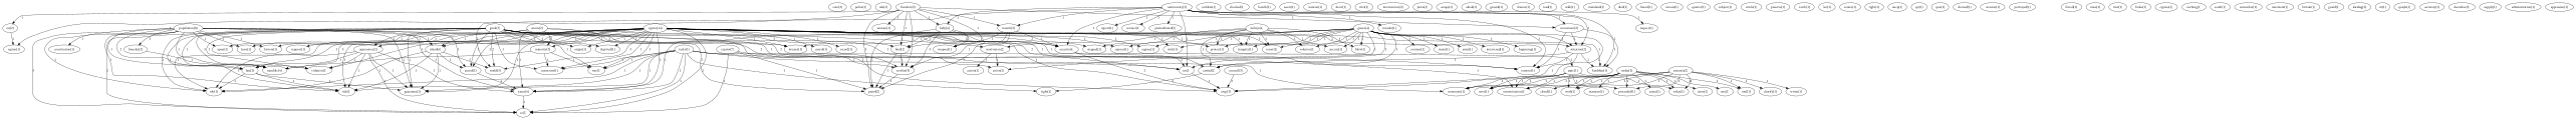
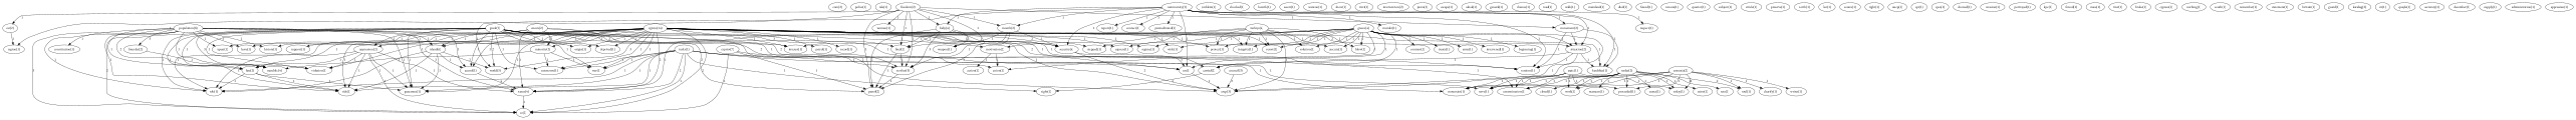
  digraph {
    fontname="EB Garamond"
    node [fontname="EB Garamond"]
    edge [fontname="EB Garamond"]
    n1 [label="com(2)"]
    n2 [label="police(1)"]
    n3 [label="tale(1)"]
    n4 [label="population(8)"]
    n5 [label="constitution(1)"]
    n6 [label="founder(2)"]
    n7 [label="history(1)"]
    n8 [label="repeat(1)"]
    n9 [label="island(6)"]
    n10 [label="leave(1)"]
    n11 [label="tension(1)"]
    n12 [label="accord(1)"]
    n13 [label="republic(4)"]
    n14 [label="violation(1)"]
    n15 [label="fate(2)"]
    n16 [label="rob(1)"]
    n17 [label="status(4)"]
    n18 [label="co(2)"]
    n19 [label="side(1)"]
    n20 [label="guarantee(1)"]
    n21 [label="world(3)"]
    n22 [label="problem(1)"]
    n23 [label="shocked(1)"]
    n24 [label="henrik(1)"]
    n25 [label="assert(1)"]
    n26 [label="wanton(1)"]
    n27 [label="freedom(2)"]
    n28 [label="movement(2)"]
    n29 [label="car(2)"]
    n30 [label="region(1)"]
    n31 [label="baby(4)"]
    n32 [label="weapon(1)"]
    n33 [label="woman(1)"]
    n34 [label="month(2)"]
    n35 [label="fired(1)"]
    n36 [label="mother(3)"]
    n37 [label="patrol(2)"]
    n38 [label="situation(2)"]
    n39 [label="hardship(1)"]
    n40 [label="security(4)"]
    n41 [label="carried(2)"]
    n42 [label="coup(3)"]
    n43 [label="un(1)"]
    n44 [label="show(1)"]
    n45 [label="rizvi(1)"]
    n46 [label="intervention(2)"]
    n47 [label="junta(1)"]
    n48 [label="escape(1)"]
    n49 [label="community(3)"]
    n50 [label="respect(1)"]
    n51 [label="report(1)"]
    n52 [label="contact(1)"]
    n53 [label="premeditated(1)"]
    n54 [label="murder(1)"]
    n55 [label="night(1)"]
    n56 [label="sahak(1)"]
    n57 [label="serdar(2)"]
    n58 [label="massacre(1)"]
    n59 [label="zuma(1)"]
    n60 [label="exists(1)"]
    n61 [label="sera(1)"]
    n62 [label="closed(1)"]
    n63 [label="soul(1)"]
    n64 [label="work(1)"]
    n65 [label="proceeded(1)"]
    n66 [label="today(1)"]
    n67 [label="mountain(1)"]
    n68 [label="serve(1)"]
    n69 [label="extermination(1)"]
    n70 [label="general(1)"]
    n71 [label="ohanus(1)"]
    n72 [label="road(1)"]
    n73 [label="greece(4)"]
    n74 [label="contrast(1)"]
    n75 [label="treaty(1)"]
    n76 [label="army(1)"]
    n77 [label="intervened(1)"]
    n78 [label="beginning(1)"]
    n79 [label="regime(1)"]
    n80 [label="wish(1)"]
    n81 [label="express(1)"]
    n82 [label="motivation(2)"]
    n83 [label="union(1)"]
    n84 [label="solution(1)"]
    n85 [label="interest(1)"]
    n86 [label="protect(1)"]
    n87 [label="execute(1)"]
    n88 [label="integrity(1)"]
    n89 [label="blow(1)"]
    n90 [label="resort(1)"]
    n91 [label="action(1)"]
    n92 [label="walk(1)"]
    n93 [label="mainland(1)"]
    n94 [label="died(1)"]
    n95 [label="found(1)"]
    n96 [label="nicosia(1)"]
    n97 [label="quarter(1)"]
    n98 [label="subject(1)"]
    n99 [label="article(1)"]
    n100 [label="preserve(1)"]
    n101 [label="north(1)"]
    n102 [label="fact(1)"]
    n103 [label="source(1)"]
    n104 [label="right(1)"]
    n105 [label="uucp(1)"]
    n106 [label="apr(1)"]
    n107 [label="cyprus(14)"]
    n108 [label="petrol(1)"]
    n109 [label="minority(3)"]
    n110 [label="record(1)"]
    n111 [label="origin(1)"]
    n112 [label="oppression(2)"]
    n113 [label="deprived(1)"]
    n114 [label="way(1)"]
    n115 [label="stepped(1)"]
    n116 [label="autonomy(1)"]
    n117 [label="quo(1)"]
    n118 [label="armenia(2)"]
    n119 [label="clearify(1)"]
    n120 [label="writes(1)"]
    n121 [label="showed(1)"]
    n122 [label="invasion(1)"]
    n123 [label="portrayed(1)"]
+   n124 [label="kpc(2)"]
    n125 [label="forced(1)"]
    n126 [label="mass(1)"]
    n127 [label="argic(1)"]
    n128 [label="enosis(2)"]
    n129 [label="support(1)"]
    n130 [label="river(1)"]
    n131 [label="broke(1)"]
    n132 [label="turkiye(4)"]
    n133 [label="cypress(1)"]
    n134 [label="nothing(1)"]
    n135 [label="south(1)"]
    n136 [label="remember(1)"]
    n137 [label="statement(1)"]
    n138 [label="britain(1)"]
    n139 [label="guard(1)"]
    n140 [label="greek(5)"]
    n141 [label="karabag(2)"]
    n142 [label="sit(1)"]
    n143 [label="quayle(1)"]
    n144 [label="turks(1)"]
    n145 [label="secretary(1)"]
    n146 [label="december(2)"]
    n147 [label="supply(1)"]
    n148 [label="cypriot(7)"]
    n149 [label="administration(1)"]
    n150 [label="council(3)"]
    n151 [label="appressian(1)"]
    n4 -> n5 [label=1]
    n4 -> n6 [label=3]
    n4 -> n7 [label=1]
    n4 -> n8 [label=1]
    n4 -> n9 [label=1]
    n4 -> n10 [label=1]
    n4 -> n11 [label=1]
    n4 -> n12 [label=1]
    n4 -> n13 [label=2]
    n4 -> n14 [label=1]
    n4 -> n15 [label=1]
    n4 -> n16 [label=1]
    n4 -> n17 [label=3]
    n4 -> n18 [label=3]
    n4 -> n19 [label=1]
    n4 -> n20 [label=1]
    n6 -> n13 [label=1]
    n9 -> n12 [label=1]
    n9 -> n16 [label=1]
    n9 -> n19 [label=1]
    n9 -> n20 [label=1]
    n9 -> n21 [label=2]
    n12 -> n17 [label=4]
    n15 -> n16 [label=1]
    n15 -> n19 [label=1]
    n15 -> n20 [label=1]
    n17 -> n18 [label=1]
    n27 -> n28 [label=1]
    n27 -> n29 [label=1]
    n27 -> n30 [label=1]
    n27 -> n31 [label=1]
    n27 -> n32 [label=1]
    n27 -> n33 [label=1]
    n27 -> n34 [label=1]
    n27 -> n35 [label=1]
    n27 -> n36 [label=1]
    n27 -> n37 [label=1]
    n28 -> n11 [label=1]
    n28 -> n38 [label=1]
    n28 -> n39 [label=1]
    n29 -> n30 [label=1]
    n31 -> n32 [label=2]
    n31 -> n35 [label=2]
    n31 -> n36 [label=3]
    n31 -> n37 [label=2]
    n31 -> n40 [label=1]
    n34 -> n35 [label=1]
    n34 -> n36 [label=1]
    n34 -> n37 [label=1]
    n34 -> n40 [label=1]
    n35 -> n36 [label=1]
    n35 -> n37 [label=1]
    n36 -> n37 [label=1]
    n38 -> n11 [label=1]
    n38 -> n39 [label=1]
    n38 -> n41 [label=1]
    n38 -> n42 [label=1]
    n40 -> n42 [label=2]
    n40 -> n43 [label=3]
    n41 -> n55 [label=1]
    n43 -> n42 [label=1]
    n49 -> n11 [label=1]
    n49 -> n21 [label=1]
    n49 -> n28 [label=1]
    n49 -> n31 [label=1]
    n49 -> n34 [label=1]
    n49 -> n38 [label=1]
    n49 -> n39 [label=1]
    n49 -> n40 [label=1]
    n49 -> n43 [label=1]
    n49 -> n50 [label=1]
    n49 -> n51 [label=1]
    n49 -> n52 [label=1]
    n49 -> n53 [label=1]
    n49 -> n54 [label=1]
    n57 -> n58 [label=1]
    n57 -> n59 [label=1]
    n57 -> n60 [label=1]
    n57 -> n61 [label=1]
    n57 -> n62 [label=1]
    n57 -> n63 [label=2]
    n57 -> n64 [label=1]
    n57 -> n65 [label=1]
    n57 -> n66 [label=1]
    n57 -> n67 [label=1]
    n57 -> n68 [label=1]
    n57 -> n69 [label=1]
    n73 -> n38 [label=1]
    n73 -> n41 [label=1]
    n73 -> n42 [label=2]
    n73 -> n43 [label=1]
    n73 -> n74 [label=1]
    n73 -> n75 [label=1]
    n73 -> n76 [label=1]
    n73 -> n77 [label=1]
    n73 -> n78 [label=1]
    n73 -> n79 [label=1]
    n73 -> n80 [label=1]
    n73 -> n81 [label=1]
    n73 -> n82 [label=1]
    n73 -> n83 [label=1]
    n73 -> n84 [label=1]
    n73 -> n85 [label=1]
    n73 -> n86 [label=1]
    n73 -> n87 [label=1]
    n73 -> n88 [label=1]
    n73 -> n89 [label=1]
    n73 -> n90 [label=1]
    n82 -> n83 [label=1]
    n82 -> n91 [label=1]
    n107 -> n7 [label=1]
    n107 -> n8 [label=1]
    n107 -> n9 [label=1]
    n107 -> n10 [label=1]
    n107 -> n11 [label=1]
    n107 -> n12 [label=1]
-   n107 -> n13 [label=3]
    n107 -> n14 [label=1]
    n107 -> n15 [label=1]
    n107 -> n16 [label=1]
    n107 -> n17 [label=2]
    n107 -> n18 [label=2]
    n107 -> n19 [label=1]
    n107 -> n20 [label=1]
    n107 -> n21 [label=3]
    n107 -> n38 [label=2]
    n107 -> n39 [label=1]
    n107 -> n41 [label=1]
    n107 -> n42 [label=1]
    n107 -> n43 [label=2]
    n107 -> n79 [label=1]
    n107 -> n80 [label=1]
    n107 -> n81 [label=1]
    n107 -> n85 [label=1]
    n107 -> n86 [label=1]
    n107 -> n88 [label=1]
    n107 -> n90 [label=1]
    n107 -> n108 [label=1]
    n107 -> n109 [label=1]
    n107 -> n110 [label=1]
    n107 -> n111 [label=1]
    n107 -> n112 [label=2]
    n107 -> n113 [label=1]
    n107 -> n114 [label=1]
    n107 -> n115 [label=2]
    n107 -> n116 [label=1]
    n109 -> n13 [label=1]
    n109 -> n114 [label=1]
    n109 -> n116 [label=1]
    n112 -> n14 [label=1]
    n112 -> n15 [label=1]
    n112 -> n16 [label=1]
    n112 -> n17 [label=1]
    n112 -> n18 [label=1]
    n112 -> n19 [label=1]
    n112 -> n20 [label=1]
    n118 -> n63 [label=1]
    n118 -> n64 [label=1]
    n118 -> n65 [label=1]
    n118 -> n66 [label=1]
    n118 -> n67 [label=1]
    n118 -> n68 [label=1]
    n118 -> n69 [label=1]
    n118 -> n119 [label=1]
    n118 -> n120 [label=1]
    n127 -> n64 [label=1]
    n127 -> n65 [label=1]
    n127 -> n66 [label=1]
    n127 -> n67 [label=1]
    n127 -> n68 [label=1]
    n127 -> n69 [label=1]
    n128 -> n9 [label=1]
    n128 -> n17 [label=1]
    n128 -> n82 [label=1]
    n128 -> n83 [label=1]
    n128 -> n109 [label=1]
    n128 -> n129 [label=1]
    n132 -> n17 [label=1]
-   n132 -> n41 [label=1]
+   n132 -> n42 [label=1]
    n132 -> n84 [label=1]
    n132 -> n86 [label=1]
    n132 -> n87 [label=1]
    n132 -> n88 [label=1]
    n132 -> n89 [label=1]
    n132 -> n90 [label=1]
    n132 -> n115 [label=1]
    n140 -> n12 [label=1]
    n140 -> n13 [label=3]
    n140 -> n14 [label=1]
    n140 -> n15 [label=1]
    n140 -> n16 [label=1]
    n140 -> n18 [label=2]
    n140 -> n19 [label=1]
    n140 -> n20 [label=1]
    n140 -> n21 [label=2]
    n140 -> n35 [label=3]
    n140 -> n36 [label=2]
    n140 -> n37 [label=2]
    n140 -> n40 [label=1]
    n140 -> n42 [label=2]
    n140 -> n43 [label=2]
    n140 -> n85 [label=2]
    n140 -> n111 [label=1]
    n140 -> n112 [label=2]
    n140 -> n113 [label=1]
    n140 -> n114 [label=1]
    n140 -> n116 [label=1]
    n144 -> n16 [label=1]
    n144 -> n17 [label=2]
    n144 -> n18 [label=1]
    n144 -> n19 [label=1]
    n144 -> n20 [label=1]
    n144 -> n55 [label=1]
    n144 -> n67 [label=1]
-   n144 -> n127 [label=1]
+   n144 -> n68 [label=1]
    n144 -> n69 [label=1]
    n144 -> n114 [label=1]
    n144 -> n116 [label=1]
    n148 -> n18 [label=1]
    n148 -> n36 [label=1]
    n148 -> n37 [label=1]
    n150 -> n42 [label=2]
  }
